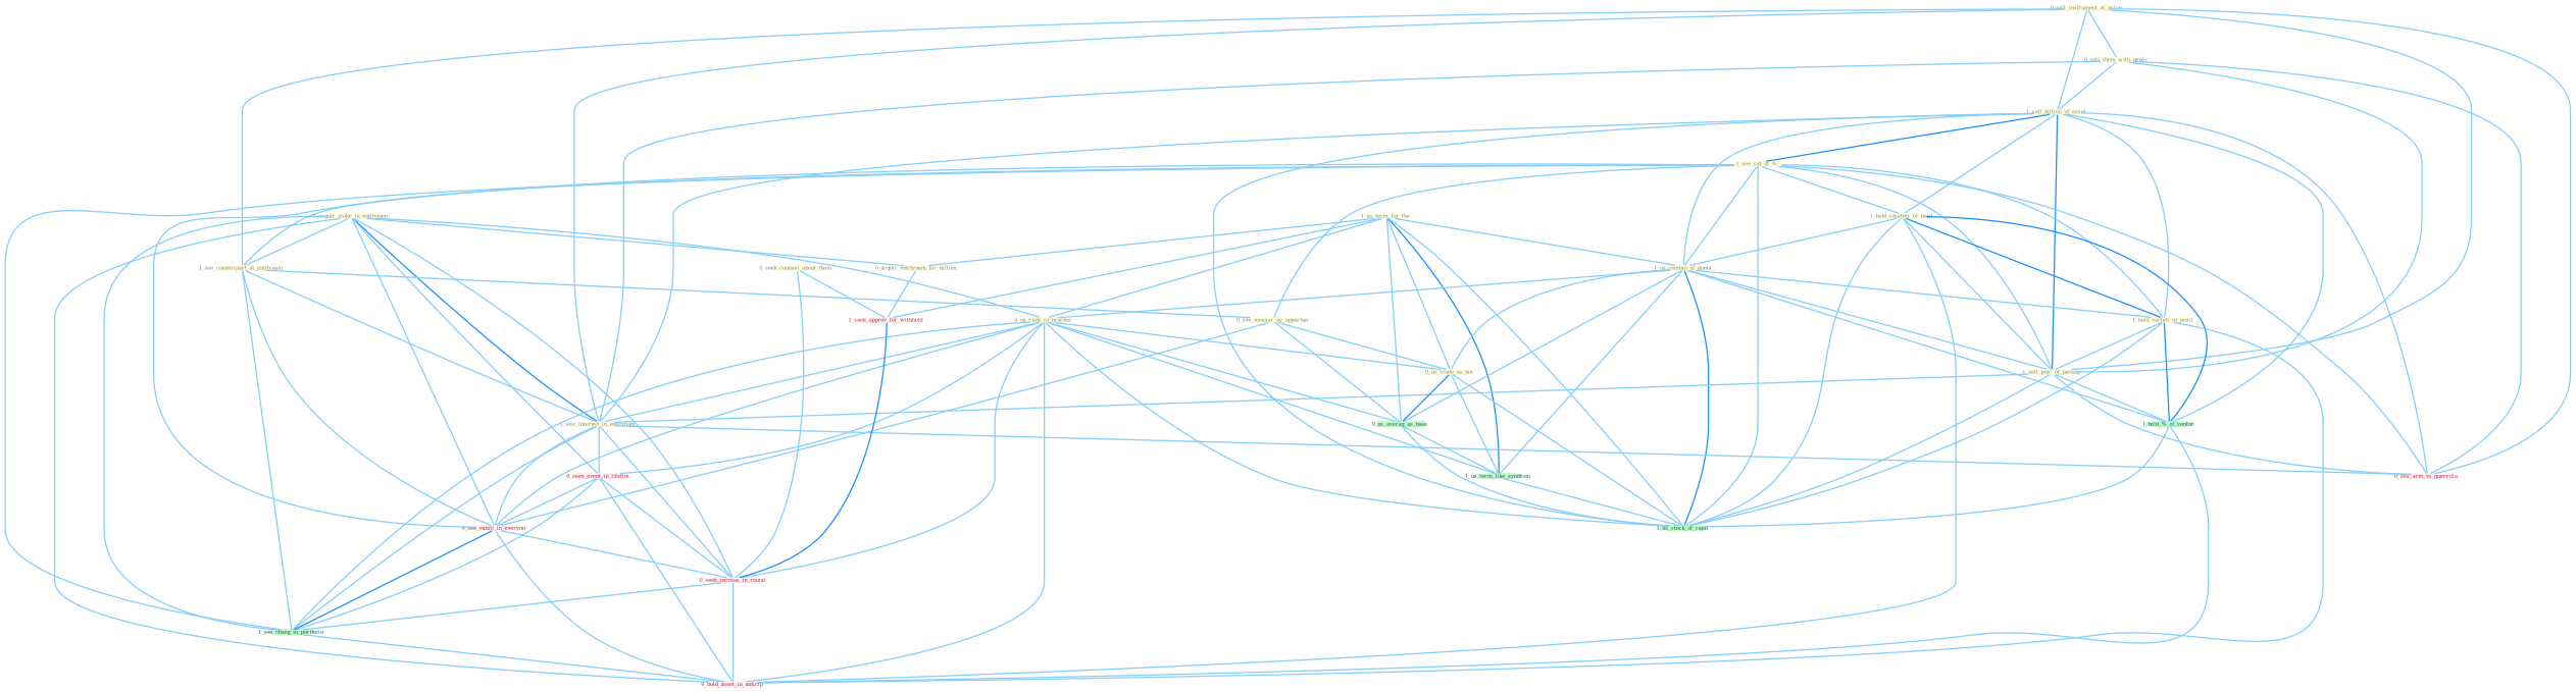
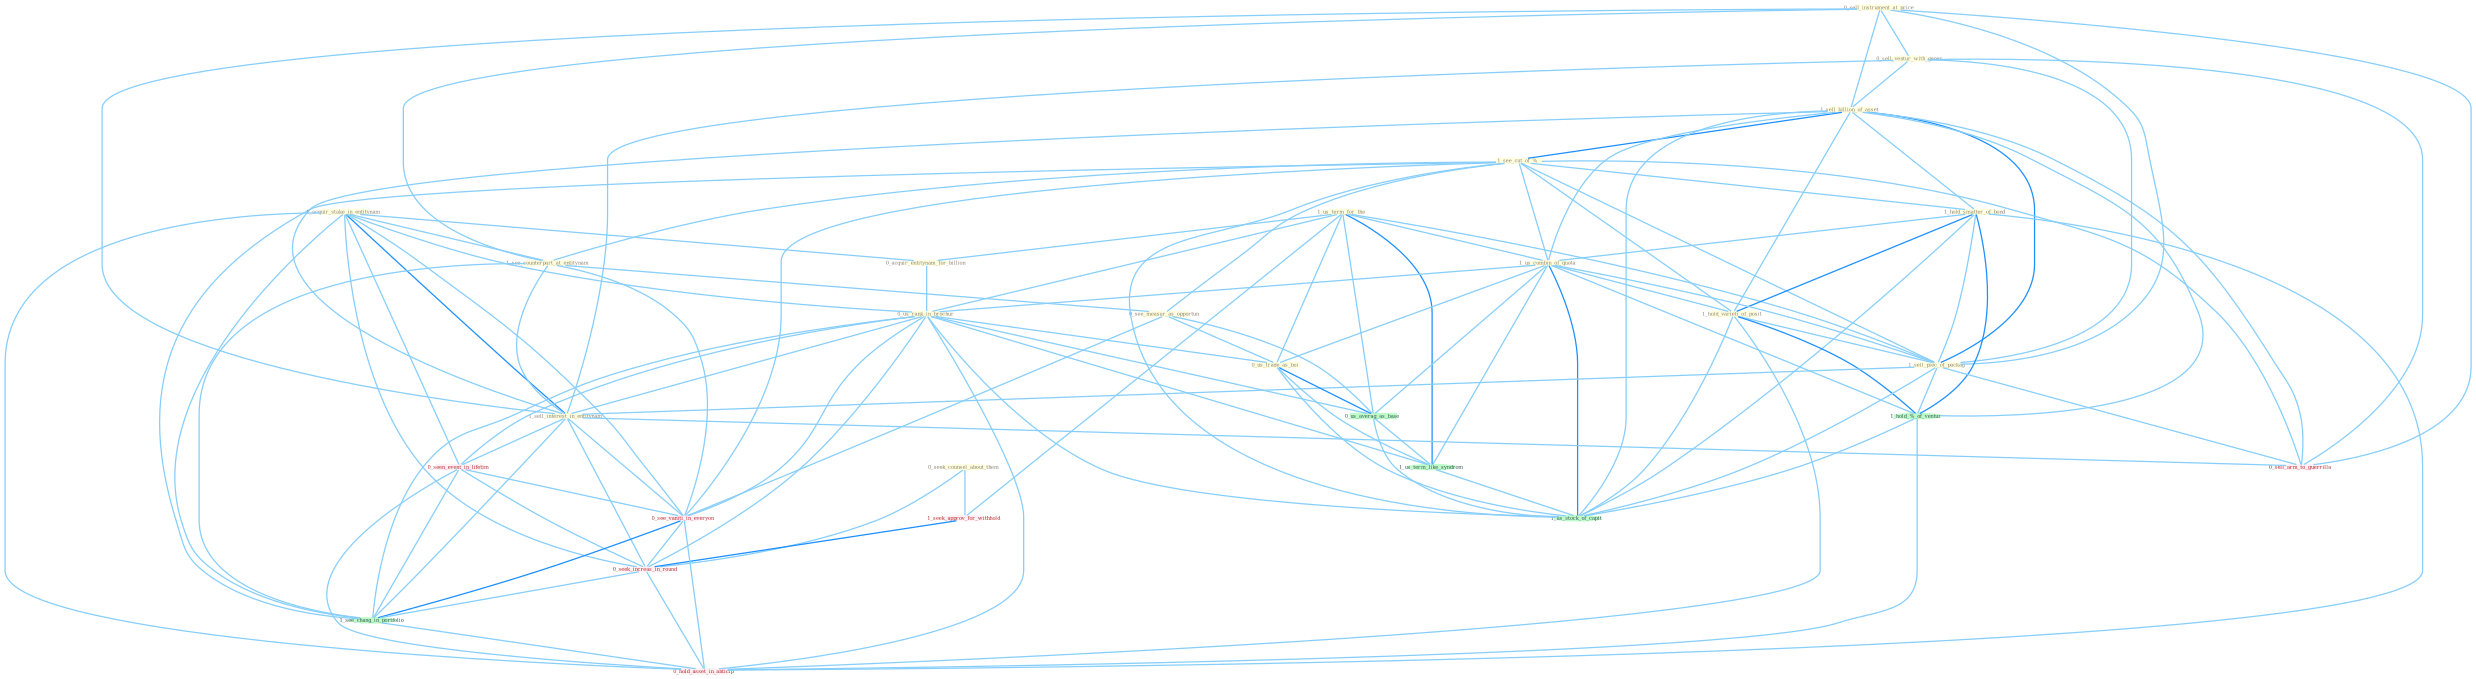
  graph {
    node [color="#ffffe0" fixedsize=true fontcolor="#8b7d6b" fontsize=4 shape=hexagon style=filled]
    edge [color="#87cefa" w=1]
    "1_us_term_for_the " [height=.06 width=.5]
    "0_sell_instrument_at_price " [height=.06 shape=box width=.5]
-   "0_sell_them_with_gener " [height=.06 width=.5]
+   "0_sell_them_with_gener " [height=.06 width=.5 label="0_sell_ventur_with_gener"]
    "1_sell_billion_of_asset " [height=.06 shape=box width=.5]
    "1_see_cut_of_% " [height=.06 shape=folder width=.5]
    "1_hold_smatter_of_bond " [height=.06 shape=octagon width=.5]
    "1_us_combin_of_quota " [height=.06 width=.5]
    "1_hold_varieti_of_posit " [height=.06 shape=folder width=.5]
    "1_acquir_stake_in_entitynam " [height=.06 shape=box width=.5]
    "1_see_counterpart_at_entitynam " [height=.06 shape=box width=.5]
    "0_us_rank_in_brochur " [height=.06 width=.5]
    "1_sell_piec_of_packag " [height=.06 shape=box width=.5]
    "1_sell_interest_in_entitynam " [height=.06 width=.5]
    "0_seek_counsel_about_them " [height=.06 shape=octagon width=.5]
    "0_see_measur_as_opportun " [height=.06 shape=box width=.5]
    "0_us_trade_as_boi " [height=.06 shape=folder width=.5]
    "0_acquir_entitynam_for_billion " [height=.06 width=.5]
    "0_seen_event_in_lifetim " [color="#fff0f5" fontcolor="#b22222" height=.06 shape=folder width=.5]
    "1_seek_approv_for_withhold " [color="#fff0f5" fontcolor="#b22222" height=.06 shape=octagon width=.5]
    "0_see_vaniti_in_everyon " [color="#fff0f5" fontcolor="#b22222" height=.06 width=.5]
    "0_sell_arm_to_guerrilla " [color="#fff0f5" fontcolor="#b22222" height=.06 width=.5]
    "0_seek_increas_in_round " [color="#fff0f5" fontcolor="#b22222" height=.06 shape=folder width=.5]
    "0_hold_asset_in_anticip " [color="#fff0f5" fontcolor="#b22222" height=.06 shape=box width=.5]
    "0_us_averag_as_base " [color="#BDFCC9" fontcolor="#2f4f4f" height=.06 shape=box width=.5]
    "1_us_term_like_syndrom " [color="#BDFCC9" fontcolor="#2f4f4f" height=.06 shape=octagon width=.5]
    "1_us_stock_of_capit " [color="#BDFCC9" fontcolor="#2f4f4f" height=.06 shape=octagon width=.5]
    "1_hold_%_of_ventur " [color="#BDFCC9" fontcolor="#2f4f4f" height=.06 shape=octagon width=.5]
    "1_see_chang_in_portfolio " [color="#BDFCC9" fontcolor="#2f4f4f" height=.06 width=.5]
    subgraph sub_1 {
      "1_us_term_for_the "
      "0_sell_instrument_at_price "
      "0_sell_them_with_gener "
      "1_sell_billion_of_asset "
      "1_see_cut_of_% "
      "1_hold_smatter_of_bond "
      "1_us_combin_of_quota "
      "1_hold_varieti_of_posit "
      "1_acquir_stake_in_entitynam "
      "1_see_counterpart_at_entitynam "
      "0_us_rank_in_brochur "
      "1_sell_piec_of_packag "
      "1_sell_interest_in_entitynam "
      "0_seek_counsel_about_them "
      "0_see_measur_as_opportun "
      "0_us_trade_as_boi "
      "0_acquir_entitynam_for_billion "
    }
    subgraph sub_2 {
      "0_seen_event_in_lifetim "
      "1_seek_approv_for_withhold "
      "0_see_vaniti_in_everyon "
      "0_sell_arm_to_guerrilla "
      "0_seek_increas_in_round "
      "0_hold_asset_in_anticip "
    }
    "1_us_term_for_the " -- "1_us_combin_of_quota "
    "1_us_term_for_the " -- "0_us_rank_in_brochur "
    "1_us_term_for_the " -- "0_us_trade_as_boi "
    "1_us_term_for_the " -- "0_acquir_entitynam_for_billion "
    "1_us_term_for_the " -- "1_seek_approv_for_withhold "
    "1_us_term_for_the " -- "0_us_averag_as_base "
    "1_us_term_for_the " -- "1_us_term_like_syndrom " [color="#1e90ff" w=2]
-   "1_us_term_for_the " -- "1_us_stock_of_capit "
+   "1_us_term_for_the " -- "1_sell_piec_of_packag "
    "0_sell_instrument_at_price " -- "0_sell_them_with_gener "
    "0_sell_instrument_at_price " -- "1_sell_billion_of_asset "
    "0_sell_instrument_at_price " -- "1_see_counterpart_at_entitynam "
    "0_sell_instrument_at_price " -- "1_sell_piec_of_packag "
    "0_sell_instrument_at_price " -- "1_sell_interest_in_entitynam "
    "0_sell_instrument_at_price " -- "0_sell_arm_to_guerrilla "
    "0_sell_them_with_gener " -- "1_sell_billion_of_asset "
    "0_sell_them_with_gener " -- "1_sell_piec_of_packag "
    "0_sell_them_with_gener " -- "1_sell_interest_in_entitynam "
    "0_sell_them_with_gener " -- "0_sell_arm_to_guerrilla "
    "1_sell_billion_of_asset " -- "1_see_cut_of_% " [color="#1e90ff"]
    "1_sell_billion_of_asset " -- "1_hold_smatter_of_bond "
    "1_sell_billion_of_asset " -- "1_us_combin_of_quota "
    "1_sell_billion_of_asset " -- "1_hold_varieti_of_posit "
    "1_sell_billion_of_asset " -- "1_sell_piec_of_packag " [color="#1e90ff" w=2]
    "1_sell_billion_of_asset " -- "1_sell_interest_in_entitynam "
    "1_sell_billion_of_asset " -- "0_sell_arm_to_guerrilla "
    "1_sell_billion_of_asset " -- "1_us_stock_of_capit "
    "1_sell_billion_of_asset " -- "1_hold_%_of_ventur "
    "1_see_cut_of_% " -- "1_hold_smatter_of_bond "
    "1_see_cut_of_% " -- "1_us_combin_of_quota "
    "1_see_cut_of_% " -- "1_hold_varieti_of_posit "
    "1_see_cut_of_% " -- "1_see_counterpart_at_entitynam "
    "1_see_cut_of_% " -- "1_sell_piec_of_packag "
    "1_see_cut_of_% " -- "0_see_measur_as_opportun "
    "1_see_cut_of_% " -- "0_see_vaniti_in_everyon "
    "1_see_cut_of_% " -- "0_sell_arm_to_guerrilla "
    "1_see_cut_of_% " -- "1_us_stock_of_capit "
    "1_see_cut_of_% " -- "1_see_chang_in_portfolio "
    "1_hold_smatter_of_bond " -- "1_us_combin_of_quota "
    "1_hold_smatter_of_bond " -- "1_hold_varieti_of_posit " [color="#1e90ff" w=2]
    "1_hold_smatter_of_bond " -- "1_sell_piec_of_packag "
    "1_hold_smatter_of_bond " -- "0_hold_asset_in_anticip "
    "1_hold_smatter_of_bond " -- "1_us_stock_of_capit "
    "1_hold_smatter_of_bond " -- "1_hold_%_of_ventur " [color="#1e90ff" w=2]
    "1_us_combin_of_quota " -- "1_hold_varieti_of_posit "
    "1_us_combin_of_quota " -- "0_us_rank_in_brochur "
    "1_us_combin_of_quota " -- "1_sell_piec_of_packag "
    "1_us_combin_of_quota " -- "0_us_trade_as_boi "
    "1_us_combin_of_quota " -- "0_us_averag_as_base "
    "1_us_combin_of_quota " -- "1_us_term_like_syndrom "
    "1_us_combin_of_quota " -- "1_us_stock_of_capit " [color="#1e90ff" w=2]
    "1_us_combin_of_quota " -- "1_hold_%_of_ventur "
    "1_hold_varieti_of_posit " -- "1_sell_piec_of_packag "
    "1_hold_varieti_of_posit " -- "0_hold_asset_in_anticip "
    "1_hold_varieti_of_posit " -- "1_us_stock_of_capit "
    "1_hold_varieti_of_posit " -- "1_hold_%_of_ventur " [color="#1e90ff" w=2]
    "1_acquir_stake_in_entitynam " -- "1_see_counterpart_at_entitynam "
    "1_acquir_stake_in_entitynam " -- "0_us_rank_in_brochur "
    "1_acquir_stake_in_entitynam " -- "1_sell_interest_in_entitynam " [color="#1e90ff" w=2]
    "1_acquir_stake_in_entitynam " -- "0_acquir_entitynam_for_billion "
    "1_acquir_stake_in_entitynam " -- "0_seen_event_in_lifetim "
    "1_acquir_stake_in_entitynam " -- "0_see_vaniti_in_everyon "
    "1_acquir_stake_in_entitynam " -- "0_seek_increas_in_round "
    "1_acquir_stake_in_entitynam " -- "0_hold_asset_in_anticip "
    "1_acquir_stake_in_entitynam " -- "1_see_chang_in_portfolio "
    "1_see_counterpart_at_entitynam " -- "1_sell_interest_in_entitynam "
    "1_see_counterpart_at_entitynam " -- "0_see_measur_as_opportun "
    "1_see_counterpart_at_entitynam " -- "0_see_vaniti_in_everyon "
    "1_see_counterpart_at_entitynam " -- "1_see_chang_in_portfolio "
    "0_us_rank_in_brochur " -- "1_sell_interest_in_entitynam "
    "0_us_rank_in_brochur " -- "0_us_trade_as_boi "
    "0_us_rank_in_brochur " -- "0_seen_event_in_lifetim "
    "0_us_rank_in_brochur " -- "0_see_vaniti_in_everyon "
    "0_us_rank_in_brochur " -- "0_seek_increas_in_round "
    "0_us_rank_in_brochur " -- "0_hold_asset_in_anticip "
    "0_us_rank_in_brochur " -- "0_us_averag_as_base "
    "0_us_rank_in_brochur " -- "1_us_term_like_syndrom "
    "0_us_rank_in_brochur " -- "1_us_stock_of_capit "
    "0_us_rank_in_brochur " -- "1_see_chang_in_portfolio "
    "1_sell_piec_of_packag " -- "1_sell_interest_in_entitynam "
    "1_sell_piec_of_packag " -- "0_sell_arm_to_guerrilla "
    "1_sell_piec_of_packag " -- "1_us_stock_of_capit "
    "1_sell_piec_of_packag " -- "1_hold_%_of_ventur "
    "1_sell_interest_in_entitynam " -- "0_seen_event_in_lifetim "
    "1_sell_interest_in_entitynam " -- "0_see_vaniti_in_everyon "
    "1_sell_interest_in_entitynam " -- "0_sell_arm_to_guerrilla "
    "1_sell_interest_in_entitynam " -- "0_seek_increas_in_round "
    "1_sell_interest_in_entitynam " -- "1_see_chang_in_portfolio "
    "0_seek_counsel_about_them " -- "1_seek_approv_for_withhold "
    "0_seek_counsel_about_them " -- "0_seek_increas_in_round "
    "0_see_measur_as_opportun " -- "0_us_trade_as_boi "
    "0_see_measur_as_opportun " -- "0_see_vaniti_in_everyon "
    "0_see_measur_as_opportun " -- "0_us_averag_as_base "
    "0_us_trade_as_boi " -- "0_us_averag_as_base " [color="#1e90ff" w=2]
    "0_us_trade_as_boi " -- "1_us_term_like_syndrom "
    "0_us_trade_as_boi " -- "1_us_stock_of_capit "
-   "0_acquir_entitynam_for_billion " -- "1_seek_approv_for_withhold "
+   "0_acquir_entitynam_for_billion " -- "0_us_rank_in_brochur "
    "0_seen_event_in_lifetim " -- "0_see_vaniti_in_everyon "
    "0_seen_event_in_lifetim " -- "0_seek_increas_in_round "
    "0_seen_event_in_lifetim " -- "0_hold_asset_in_anticip "
    "0_seen_event_in_lifetim " -- "1_see_chang_in_portfolio "
    "1_seek_approv_for_withhold " -- "0_seek_increas_in_round " [color="#1e90ff"]
    "0_see_vaniti_in_everyon " -- "0_seek_increas_in_round "
    "0_see_vaniti_in_everyon " -- "0_hold_asset_in_anticip "
    "0_see_vaniti_in_everyon " -- "1_see_chang_in_portfolio " [color="#1e90ff" w=2]
    "0_seek_increas_in_round " -- "0_hold_asset_in_anticip "
    "0_seek_increas_in_round " -- "1_see_chang_in_portfolio "
    "0_us_averag_as_base " -- "1_us_term_like_syndrom "
    "0_us_averag_as_base " -- "1_us_stock_of_capit "
    "1_us_term_like_syndrom " -- "1_us_stock_of_capit "
    "1_hold_%_of_ventur " -- "0_hold_asset_in_anticip "
    "1_hold_%_of_ventur " -- "1_us_stock_of_capit "
    "1_see_chang_in_portfolio " -- "0_hold_asset_in_anticip "
  }
